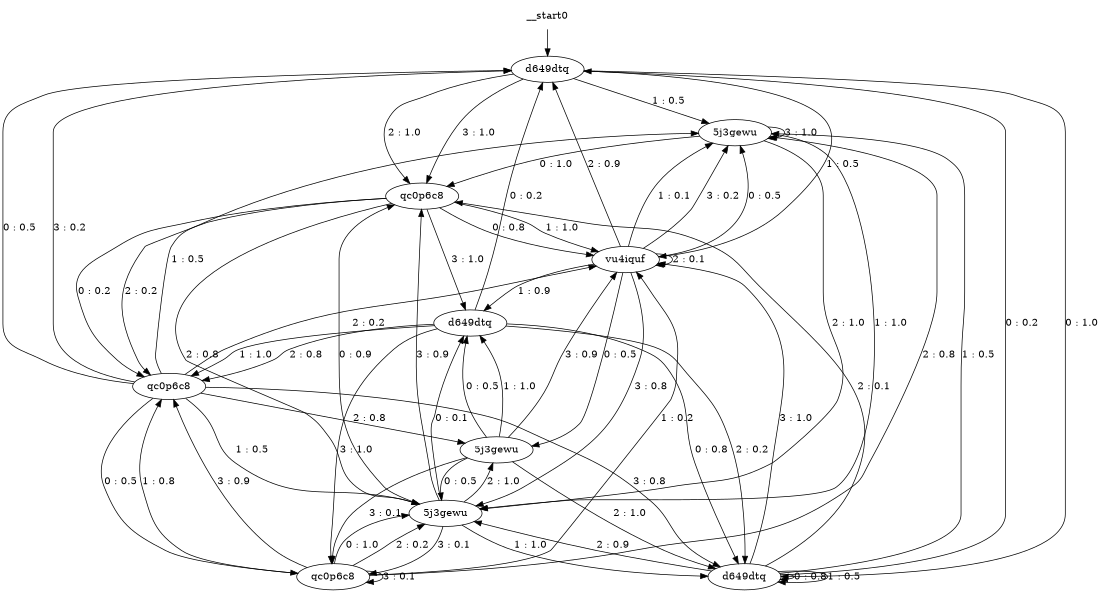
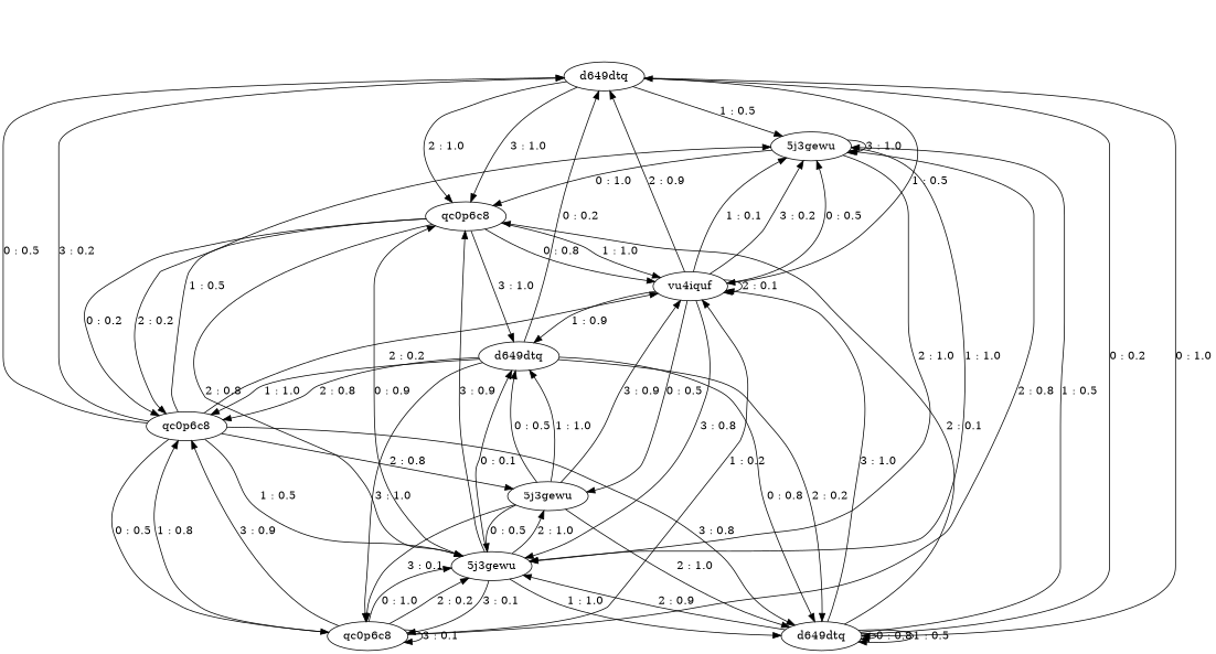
  digraph {
    n1 [label=d649dtq]
    n2 [label="5j3gewu"]
    n3 [label=qc0p6c8]
    n4 [label=vu4iquf]
    n5 [label=d649dtq]
    n6 [label=qc0p6c8]
    n7 [label=qc0p6c8]
    n8 [label="5j3gewu"]
    n9 [label="5j3gewu"]
    n10 [label=d649dtq]
-   __start0 [shape=none]
    n1 -> n2 [label="1 : 0.5"]
    n1 -> n3 [label="2 : 1.0"]
    n1 -> n3 [label="3 : 1.0"]
    n1 -> n4 [label="1 : 0.5"]
    n1 -> n5 [label="0 : 1.0"]
    n2 -> n2 [label="3 : 1.0"]
    n2 -> n3 [label="0 : 1.0"]
    n2 -> n8 [label="1 : 1.0"]
    n2 -> n8 [label="2 : 1.0"]
    n3 -> n4 [label="0 : 0.8"]
    n3 -> n4 [label="1 : 1.0"]
    n3 -> n7 [label="0 : 0.2"]
    n3 -> n7 [label="2 : 0.2"]
    n3 -> n8 [label="2 : 0.8"]
    n3 -> n10 [label="3 : 1.0"]
    n4 -> n1 [label="2 : 0.9"]
    n4 -> n2 [label="0 : 0.5"]
    n4 -> n2 [label="1 : 0.1"]
    n4 -> n2 [label="3 : 0.2"]
    n4 -> n4 [label="2 : 0.1"]
    n4 -> n8 [label="3 : 0.8"]
    n4 -> n9 [label="0 : 0.5"]
    n4 -> n10 [label="1 : 0.9"]
    n5 -> n1 [label="0 : 0.2"]
    n5 -> n2 [label="1 : 0.5"]
    n5 -> n3 [label="2 : 0.1"]
    n5 -> n4 [label="3 : 1.0"]
    n5 -> n5 [label="0 : 0.8"]
    n5 -> n5 [label="1 : 0.5"]
    n5 -> n8 [label="2 : 0.9"]
    n6 -> n2 [label="2 : 0.8"]
    n6 -> n4 [label="1 : 0.2"]
    n6 -> n6 [label="3 : 0.1"]
    n6 -> n7 [label="1 : 0.8"]
    n6 -> n7 [label="3 : 0.9"]
    n6 -> n8 [label="0 : 1.0"]
    n6 -> n8 [label="2 : 0.2"]
    n7 -> n1 [label="0 : 0.5"]
    n7 -> n1 [label="3 : 0.2"]
    n7 -> n2 [label="1 : 0.5"]
    n7 -> n4 [label="2 : 0.2"]
    n7 -> n5 [label="3 : 0.8"]
    n7 -> n6 [label="0 : 0.5"]
    n7 -> n8 [label="1 : 0.5"]
    n7 -> n9 [label="2 : 0.8"]
    n8 -> n3 [label="0 : 0.9"]
    n8 -> n3 [label="3 : 0.9"]
    n8 -> n5 [label="1 : 1.0"]
    n8 -> n6 [label="3 : 0.1"]
    n8 -> n9 [label="2 : 1.0"]
    n8 -> n10 [label="0 : 0.1"]
    n9 -> n4 [label="3 : 0.9"]
    n9 -> n5 [label="2 : 1.0"]
    n9 -> n6 [label="3 : 0.1"]
    n9 -> n8 [label="0 : 0.5"]
    n9 -> n10 [label="0 : 0.5"]
    n9 -> n10 [label="1 : 1.0"]
    n10 -> n1 [label="0 : 0.2"]
    n10 -> n5 [label="0 : 0.8"]
    n10 -> n5 [label="2 : 0.2"]
    n10 -> n6 [label="3 : 1.0"]
    n10 -> n7 [label="1 : 1.0"]
    n10 -> n7 [label="2 : 0.8"]
-   __start0 -> n1
  }
